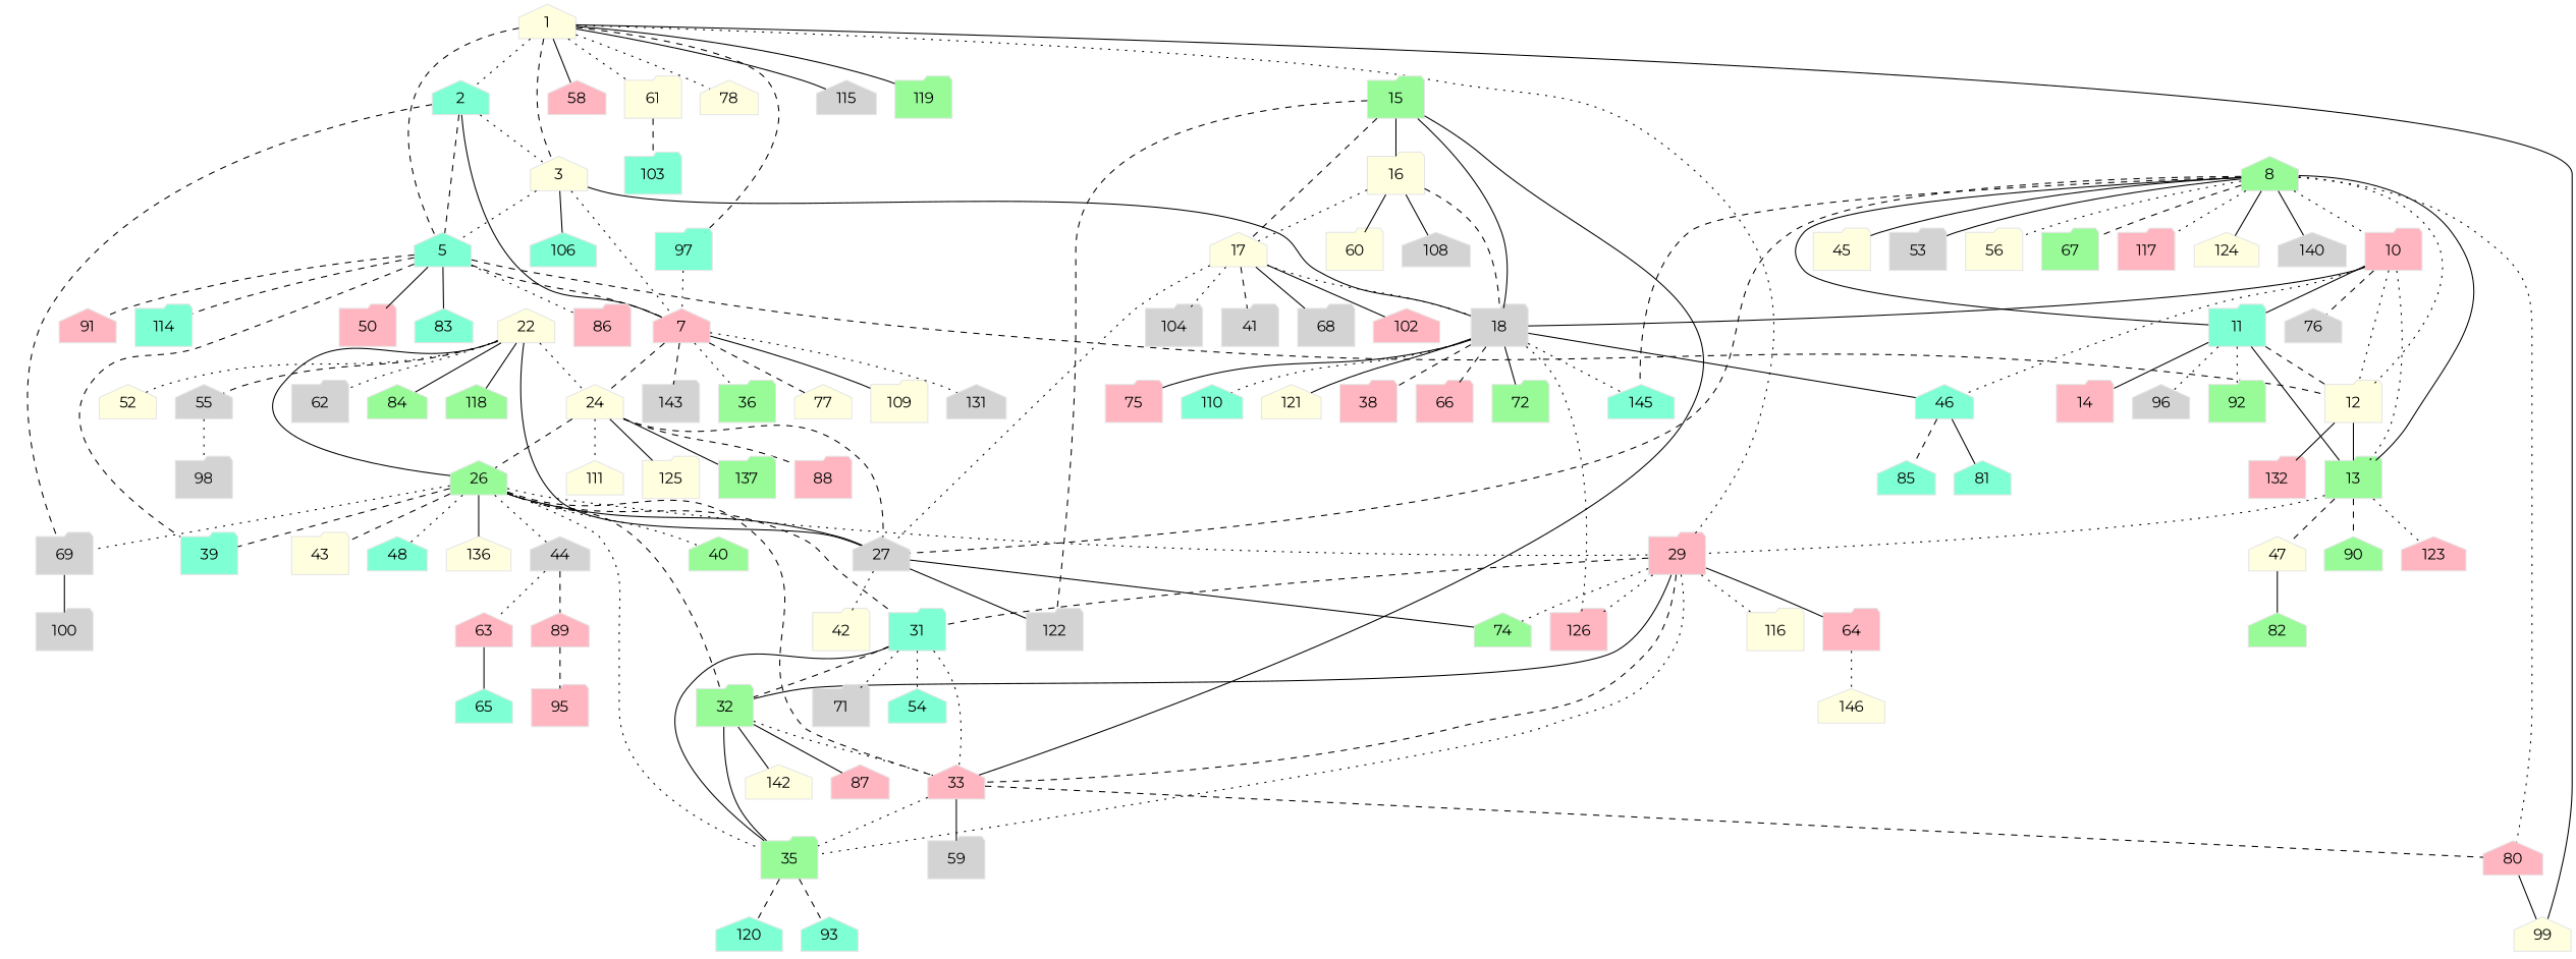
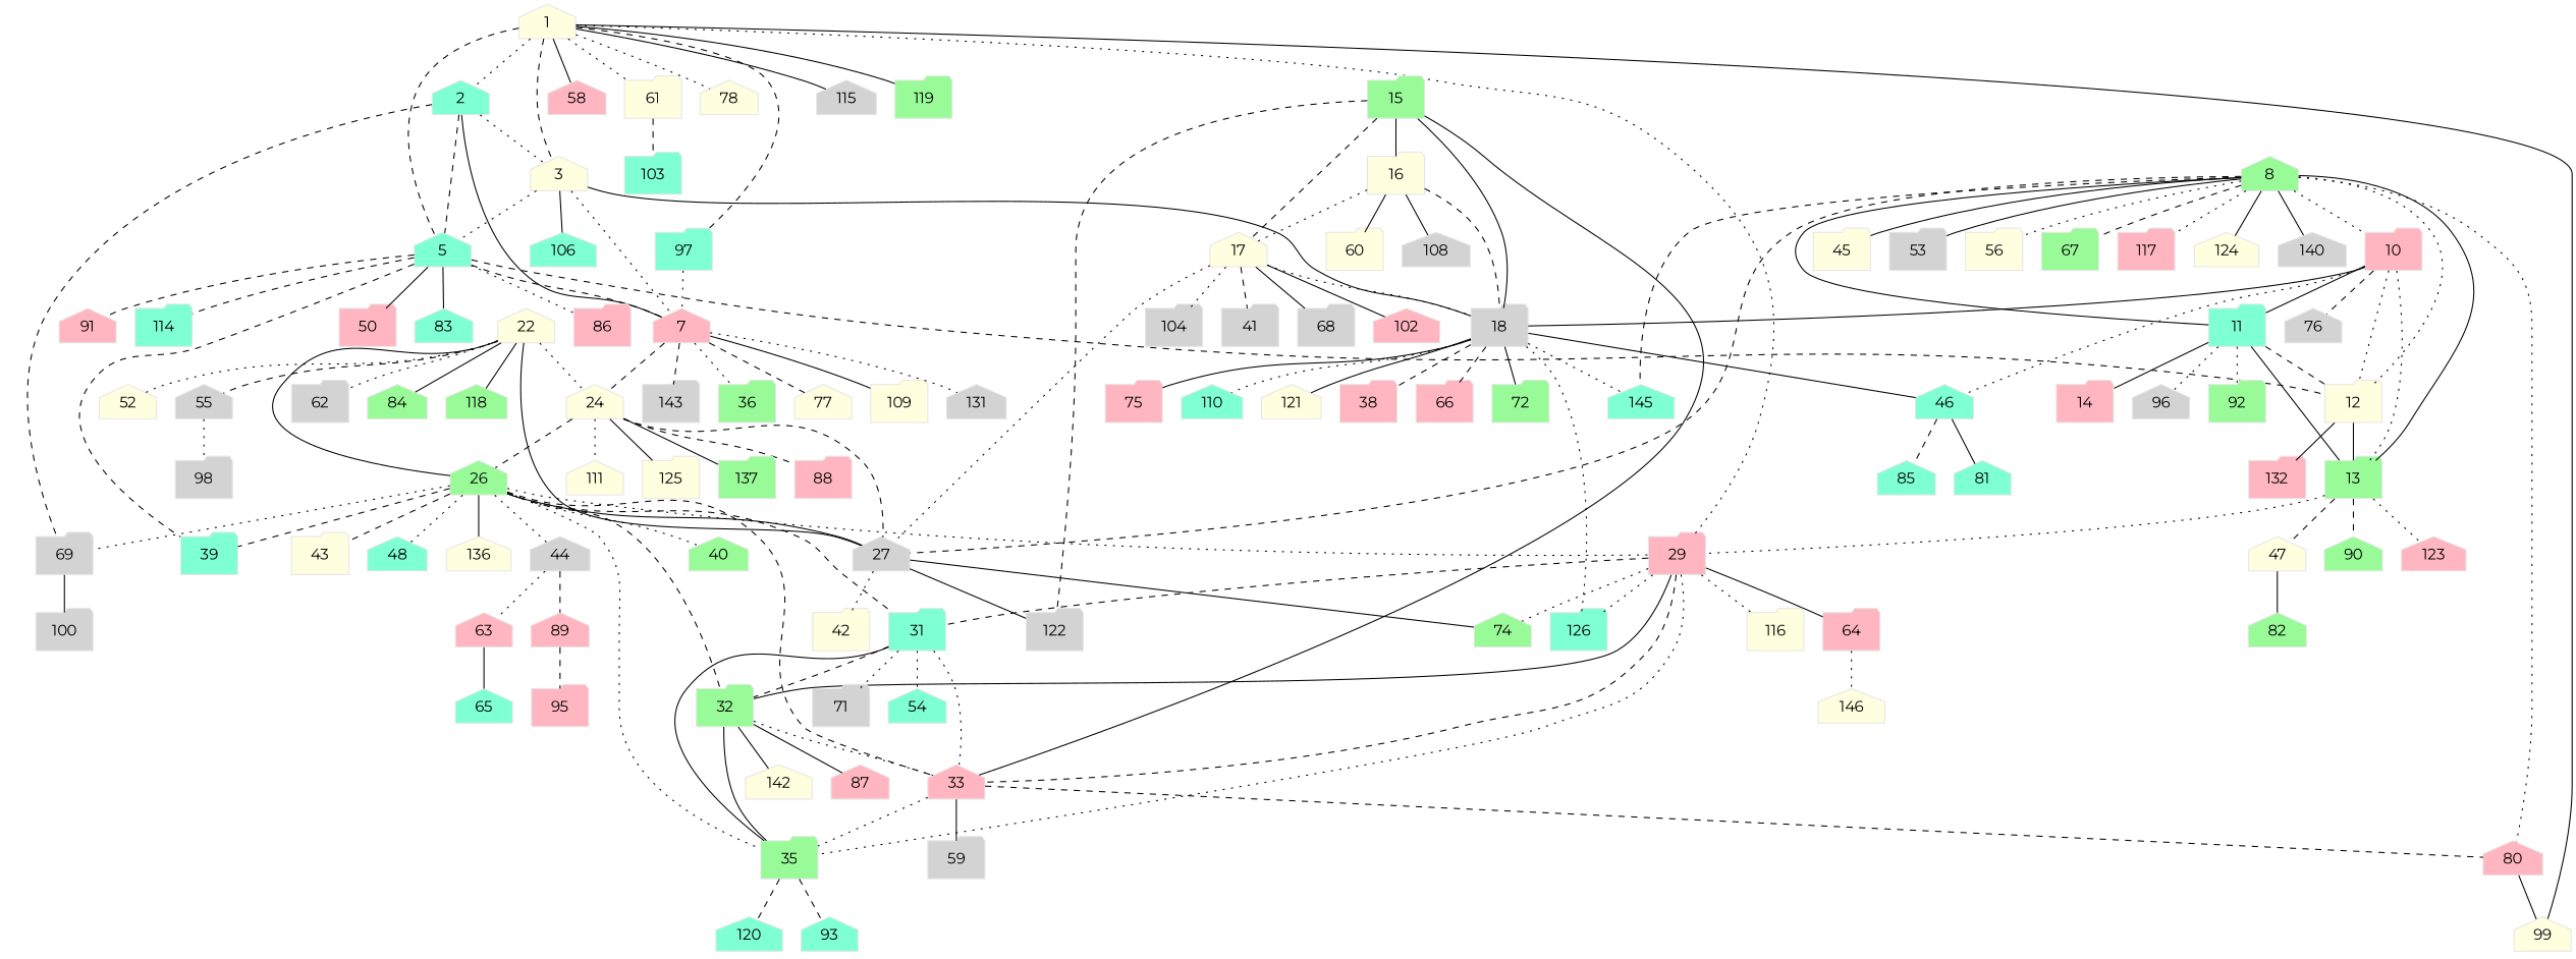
  graph {
    fontname=Montserrat
    node [color=gray90 fillcolor=lightyellow fontname=Montserrat shape=house style=filled]
    edge [fontname=Montserrat style=solid]
    1 [super="+4"]
    2 [fillcolor=aquamarine super="+37"]
    3 [super="+128"]
    5 [fillcolor=aquamarine super="+6"]
    29 [fillcolor=lightpink shape=folder super="+57"]
    58 [fillcolor=lightpink]
    61 [shape=folder]
    78
    97 [fillcolor=aquamarine shape=folder]
    99
    115 [fillcolor=lightgrey]
    119 [fillcolor=palegreen shape=folder]
    7 [fillcolor=lightpink super="+51"]
    69 [fillcolor=lightgrey shape=folder]
    18 [fillcolor=lightgrey shape=folder super="+21"]
    106 [fillcolor=aquamarine]
    12 [shape=folder super="+14"]
    39 [fillcolor=aquamarine shape=folder]
    50 [fillcolor=lightpink shape=folder]
    83 [fillcolor=aquamarine]
    86 [fillcolor=lightpink shape=folder super="+105"]
    91 [fillcolor=lightpink]
    114 [fillcolor=aquamarine shape=folder]
    24 [super="+25"]
    36 [fillcolor=palegreen shape=folder]
    77
    109 [shape=folder]
    131 [fillcolor=lightgrey]
    143 [fillcolor=lightgrey shape=folder]
    33 [fillcolor=lightpink super="+34"]
-   126 [fillcolor=lightpink shape=folder]
+   126 [fillcolor=aquamarine shape=folder]
    31 [fillcolor=aquamarine shape=folder super="+70"]
    32 [fillcolor=palegreen shape=folder super="+133"]
    35 [fillcolor=palegreen shape=folder super="+79"]
    74 [fillcolor=palegreen]
    64 [fillcolor=lightpink shape=folder super="+101"]
    116 [shape=folder]
    103 [fillcolor=aquamarine shape=folder]
    100 [fillcolor=lightgrey shape=folder]
    145 [fillcolor=aquamarine]
    46 [fillcolor=aquamarine super="+49"]
    38 [fillcolor=lightpink shape=folder]
    66 [fillcolor=lightpink shape=folder]
    72 [fillcolor=palegreen shape=folder]
    75 [fillcolor=lightpink shape=folder super="+107"]
    110 [fillcolor=aquamarine]
    121
    13 [fillcolor=palegreen shape=folder super="+130"]
    132 [fillcolor=lightpink shape=folder super="+141"]
    27 [fillcolor=lightgrey super="+28"]
    26 [fillcolor=palegreen super="+30"]
    88 [fillcolor=lightpink shape=folder]
    111
    125 [shape=folder]
    137 [fillcolor=palegreen shape=folder]
    8 [fillcolor=palegreen super="+9"]
    10 [fillcolor=lightpink shape=folder super="+113"]
    11 [fillcolor=aquamarine shape=folder super="+73"]
    45 [shape=folder]
    53 [fillcolor=lightgrey shape=folder]
    56 [shape=folder]
    67 [fillcolor=palegreen shape=folder]
    80 [fillcolor=lightpink super="+139"]
    117 [fillcolor=lightpink shape=folder]
    124
    140 [fillcolor=lightgrey]
    76 [fillcolor=lightgrey super="+135"]
    92 [fillcolor=palegreen shape=folder]
    n69 [fillcolor=lightpink label=14 shape=folder]
    96 [fillcolor=lightgrey]
    47
    90 [fillcolor=palegreen]
    123 [fillcolor=lightpink]
    122 [fillcolor=lightgrey shape=folder]
    42 [shape=folder super="+138"]
    81 [fillcolor=aquamarine]
    85 [fillcolor=aquamarine]
    82 [fillcolor=palegreen]
    15 [fillcolor=palegreen shape=folder super="+20"]
    16 [shape=folder super="+129"]
    17 [super="+19"]
    60 [shape=folder]
    108 [fillcolor=lightgrey]
    41 [fillcolor=lightgrey shape=folder super="+134"]
    68 [fillcolor=lightgrey shape=folder super="+144"]
    102 [fillcolor=lightpink]
    104 [fillcolor=lightgrey shape=folder]
    59 [fillcolor=lightgrey shape=folder super="+112"]
    22 [super="+23"]
    52
    55 [fillcolor=lightgrey]
    62 [fillcolor=lightgrey shape=folder]
    84 [fillcolor=palegreen]
    118 [fillcolor=palegreen]
    40 [fillcolor=palegreen]
    43 [shape=folder]
    44 [fillcolor=lightgrey]
    48 [fillcolor=aquamarine]
    136
    98 [fillcolor=lightgrey shape=folder super="+127"]
    54 [fillcolor=aquamarine]
    71 [fillcolor=lightgrey shape=folder]
    87 [fillcolor=lightpink]
    142
    93 [fillcolor=aquamarine]
    120 [fillcolor=aquamarine]
    63 [fillcolor=lightpink]
    89 [fillcolor=lightpink]
    146
    65 [fillcolor=aquamarine]
    95 [fillcolor=lightpink shape=folder]
    1 -- 2 [style=dotted weight=2]
    1 -- 3 [style=dashed weight=2]
    1 -- 5 [style=dashed weight=4]
    1 -- 29 [style=dotted]
    1 -- 58
    1 -- 61 [style=dotted]
    1 -- 78 [style=dotted]
    1 -- 97 [style=dashed]
    1 -- 99
    1 -- 115
    1 -- 119
    2 -- 3 [style=dotted]
    2 -- 5 [style=dashed weight=2]
    2 -- 7
    2 -- 69 [style=dashed]
    3 -- 5 [style=dotted weight=2]
    3 -- 7 [style=dotted]
    3 -- 18
    3 -- 106
    5 -- 7 [style=dashed weight=2]
    5 -- 12 [style=dashed]
    5 -- 39 [style=dashed]
    5 -- 50
    5 -- 83
    5 -- 86 [style=dotted]
    5 -- 91 [style=dashed]
    5 -- 114 [style=dashed]
    29 -- 33 [style=dashed weight=2]
    29 -- 126 [style=dotted]
    29 -- 31 [style=dashed]
    29 -- 32
    29 -- 35 [style=dotted]
    29 -- 74 [style=dotted]
    29 -- 64
    29 -- 116 [style=dotted]
    61 -- 103 [style=dashed]
    97 -- 7 [style=dotted weight=2]
    7 -- 24 [style=dashed]
    7 -- 36 [style=dotted]
    7 -- 77 [style=dashed]
    7 -- 109
    7 -- 131 [style=dotted]
    7 -- 143 [style=dashed]
    69 -- 100
    18 -- 126 [style=dotted]
    18 -- 145 [style=dotted]
    18 -- 46
    18 -- 38 [style=dashed]
    18 -- 66 [style=dashed]
    18 -- 72
    18 -- 75
    18 -- 110 [style=dotted]
    18 -- 121
    12 -- 13 [weight=2]
    12 -- 132
    24 -- 27 [style=dashed weight=4]
    24 -- 26 [style=dashed weight=2]
    24 -- 88 [style=dashed]
    24 -- 111 [style=dotted]
    24 -- 125
    24 -- 137
    33 -- 35 [style=dotted weight=2]
    33 -- 80 [style=dashed]
    33 -- 59
    31 -- 33 [style=dotted weight=2]
    31 -- 32 [style=dashed]
    31 -- 35
    31 -- 54 [style=dotted]
    31 -- 71 [style=dotted]
    32 -- 33 [style=dotted weight=2]
    32 -- 35
    32 -- 87
    32 -- 142
    35 -- 93 [style=dashed]
    35 -- 120 [style=dashed]
    64 -- 146 [style=dotted]
    46 -- 81
    46 -- 85 [style=dashed]
    13 -- 29 [style=dotted weight=2]
    13 -- 47 [style=dashed]
    13 -- 90 [style=dashed]
    13 -- 123 [style=dotted]
    27 -- 74
    27 -- 122
    27 -- 42 [style=dotted]
    26 -- 29 [style=dotted]
    26 -- 69 [style=dotted]
    26 -- 39 [style=dashed]
    26 -- 33 [style=dashed weight=2]
    26 -- 31 [style=dashed]
    26 -- 32 [style=dashed]
    26 -- 35 [style=dotted]
    26 -- 27 [weight=2]
    26 -- 40 [style=dotted]
    26 -- 43 [style=dashed]
    26 -- 44 [style=dotted]
    26 -- 48 [style=dotted]
    26 -- 136
    8 -- 12 [style=dotted weight=4]
    8 -- 145 [style=dashed]
    8 -- 13 [weight=2]
    8 -- 27 [style=dashed]
    8 -- 10 [style=dotted weight=2]
    8 -- 11 [weight=2]
    8 -- 45
    8 -- 53
    8 -- 56 [style=dotted]
    8 -- 67 [style=dashed]
    8 -- 80 [style=dotted]
    8 -- 117 [style=dotted]
    8 -- 124
    8 -- 140
    10 -- 18
    10 -- 12 [style=dotted weight=2]
    10 -- 46 [style=dotted]
    10 -- 13 [style=dotted]
    10 -- 11
    10 -- 76 [style=dashed]
    11 -- 12 [style=dashed weight=2]
    11 -- 13
    11 -- 92 [style=dotted]
    11 -- n69
    11 -- 96 [style=dotted]
    80 -- 99
    47 -- 82
    15 -- 18 [weight=4]
    15 -- 33
    15 -- 122 [style=dashed]
    15 -- 16 [weight=2]
    15 -- 17 [style=dashed weight=4]
    16 -- 18 [style=dashed weight=2]
    16 -- 17 [style=dotted weight=2]
    16 -- 60
    16 -- 108
    17 -- 18 [style=dotted weight=4]
    17 -- 27 [style=dotted]
    17 -- 41 [style=dashed]
    17 -- 68
    17 -- 102
    17 -- 104 [style=dotted]
    22 -- 24 [style=dotted weight=4]
    22 -- 27 [weight=4]
    22 -- 26 [weight=2]
    22 -- 52 [style=dotted]
    22 -- 55 [style=dashed]
    22 -- 62 [style=dotted]
    22 -- 84
    22 -- 118
    55 -- 98 [style=dotted]
    44 -- 63 [style=dotted]
    44 -- 89 [style=dashed]
    63 -- 65
    89 -- 95 [style=dashed]
  }
